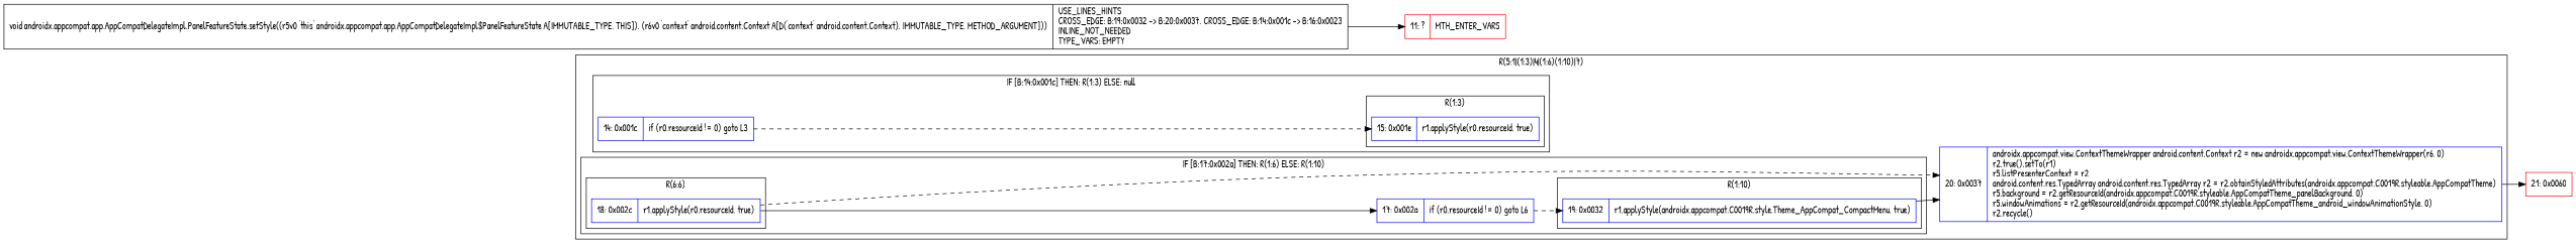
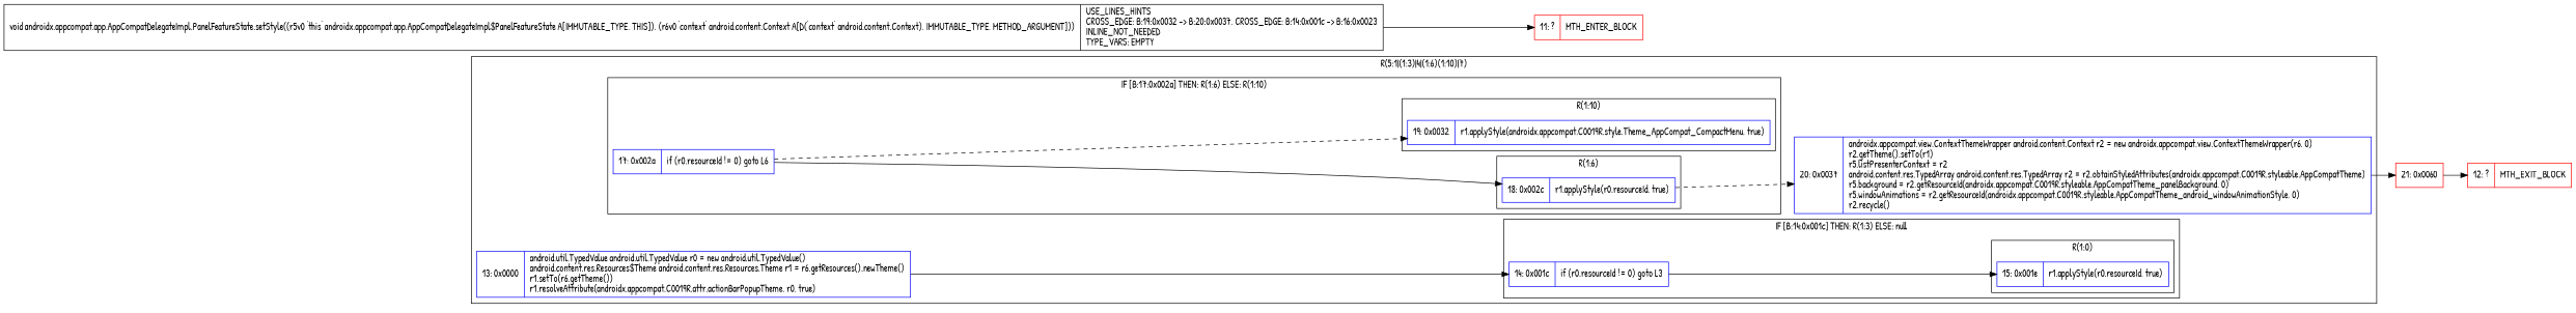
  digraph {
    fontname="Patrick Hand"
    rankdir=LR
    node [color=blue fontname="Patrick Hand" shape=record]
    edge [fontname="Patrick Hand"]
    n1 [label="{15\:\ 0x001e|r1.applyStyle(r0.resourceId, true)\l}"]
    n2 [label="{14\:\ 0x001c|if (r0.resourceId != 0) goto L3\l}"]
    n3 [label="{18\:\ 0x002c|r1.applyStyle(r0.resourceId, true)\l}"]
    n4 [label="{19\:\ 0x0032|r1.applyStyle(androidx.appcompat.C0019R.style.Theme_AppCompat_CompactMenu, true)\l}"]
    n5 [label="{17\:\ 0x002a|if (r0.resourceId != 0) goto L6\l}"]
-   n7 [label="{20\:\ 0x0037|androidx.appcompat.view.ContextThemeWrapper android.content.Context r2 = new androidx.appcompat.view.ContextThemeWrapper(r6, 0)\lr2.true().setTo(r1)\lr5.listPresenterContext = r2\landroid.content.res.TypedArray android.content.res.TypedArray r2 = r2.obtainStyledAttributes(androidx.appcompat.C0019R.styleable.AppCompatTheme)\lr5.background = r2.getResourceId(androidx.appcompat.C0019R.styleable.AppCompatTheme_panelBackground, 0)\lr5.windowAnimations = r2.getResourceId(androidx.appcompat.C0019R.styleable.AppCompatTheme_android_windowAnimationStyle, 0)\lr2.recycle()\l}"]
+   n6 [label="{13\:\ 0x0000|android.util.TypedValue android.util.TypedValue r0 = new android.util.TypedValue()\landroid.content.res.Resources$Theme android.content.res.Resources.Theme r1 = r6.getResources().newTheme()\lr1.setTo(r6.getTheme())\lr1.resolveAttribute(androidx.appcompat.C0019R.attr.actionBarPopupTheme, r0, true)\l}"]
+   n7 [label="{20\:\ 0x0037|androidx.appcompat.view.ContextThemeWrapper android.content.Context r2 = new androidx.appcompat.view.ContextThemeWrapper(r6, 0)\lr2.getTheme().setTo(r1)\lr5.listPresenterContext = r2\landroid.content.res.TypedArray android.content.res.TypedArray r2 = r2.obtainStyledAttributes(androidx.appcompat.C0019R.styleable.AppCompatTheme)\lr5.background = r2.getResourceId(androidx.appcompat.C0019R.styleable.AppCompatTheme_panelBackground, 0)\lr5.windowAnimations = r2.getResourceId(androidx.appcompat.C0019R.styleable.AppCompatTheme_android_windowAnimationStyle, 0)\lr2.recycle()\l}"]
    n8 [color=red label="{21\:\ 0x0060}"]
-   n10 [color=red label="{11\:\ ?|MTH_ENTER_VARS\l}"]
+   n9 [color=red label="{12\:\ ?|MTH_EXIT_BLOCK\l}"]
+   n10 [color=red label="{11\:\ ?|MTH_ENTER_BLOCK\l}"]
    n11 [label="{void androidx.appcompat.app.AppCompatDelegateImpl.PanelFeatureState.setStyle((r5v0 'this' androidx.appcompat.app.AppCompatDelegateImpl$PanelFeatureState A[IMMUTABLE_TYPE, THIS]), (r6v0 'context' android.content.Context A[D('context' android.content.Context), IMMUTABLE_TYPE, METHOD_ARGUMENT]))  | USE_LINES_HINTS\lCROSS_EDGE: B:19:0x0032 \-\> B:20:0x0037, CROSS_EDGE: B:14:0x001c \-\> B:16:0x0023\lINLINE_NOT_NEEDED\lTYPE_VARS: EMPTY\l}" color=""]
    subgraph cluster_1 {
      label="R(5:1|(1:3)|4|(1:6)(1:10)|7)"
+     n6
      n7
      subgraph cluster_2 {
        label="IF [B:14:0x001c] THEN: R(1:3) ELSE: null"
        n2
        subgraph cluster_3 {
-         label="R(1:3)"
+         label="R(1:0)"
          n1
        }
      }
      subgraph cluster_4 {
        label="IF [B:17:0x002a] THEN: R(1:6) ELSE: R(1:10)"
        n5
        subgraph cluster_5 {
-         label="R(6:6)"
+         label="R(1:6)"
          n3
        }
        subgraph cluster_6 {
          label="R(1:10)"
          n4
        }
      }
    }
-   n2 -> n1 [style=dashed]
+   n2 -> n1
    n3 -> n7 [style=dashed]
-   n4 -> n7
-   n3 -> n5
+   n5 -> n3
    n5 -> n4 [style=dashed]
+   n6 -> n2
    n7 -> n8
+   n8 -> n9
    n11 -> n10
  }
